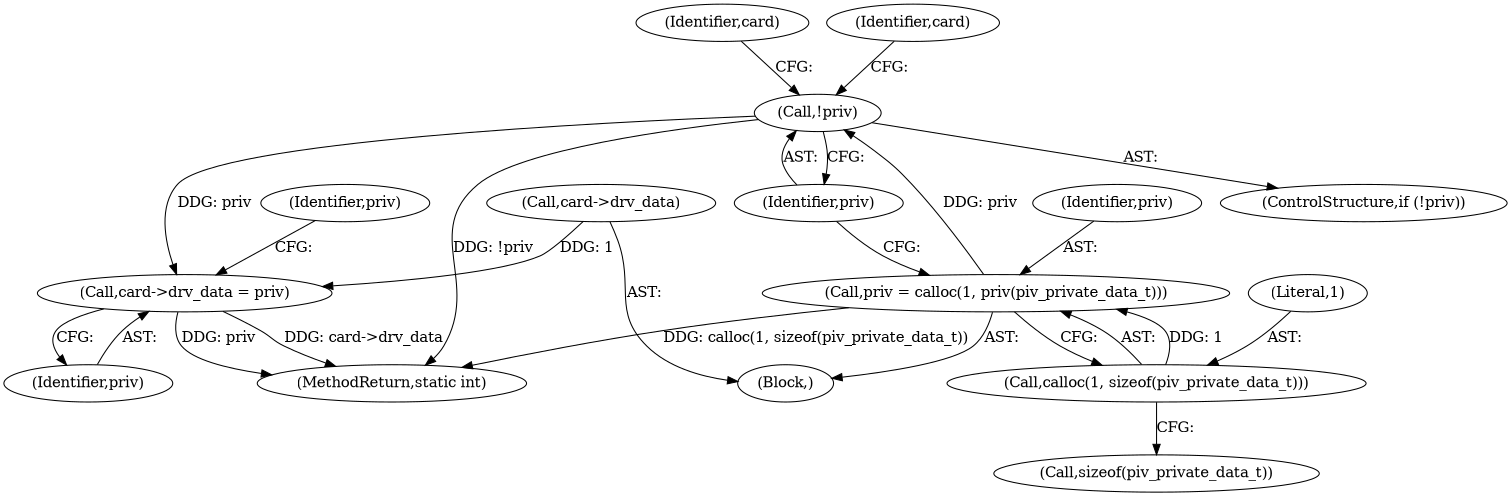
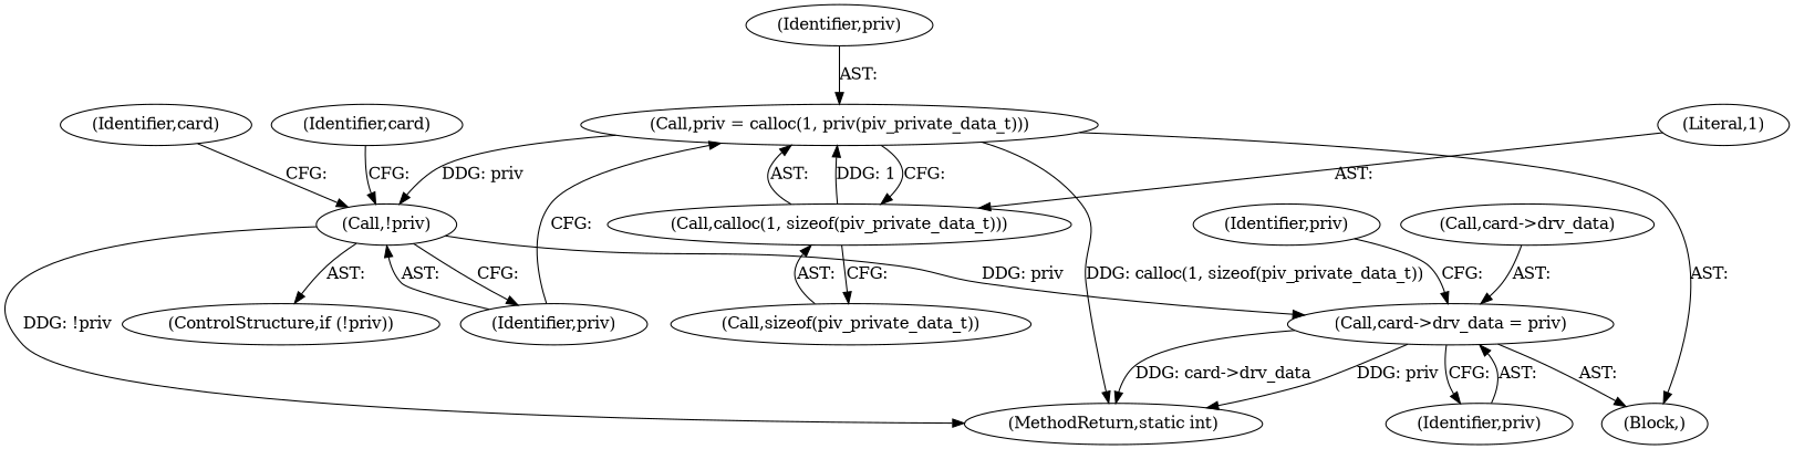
  digraph {
    n1 [label="(Call,card->drv_data = priv)"]
    n2 [label="(Identifier,priv)"]
    n3 [label="(Block,)"]
    n4 [label="(MethodReturn,static int)"]
    n5 [label="(Call,!priv)"]
    n6 [label="(ControlStructure,if (!priv))"]
    n7 [label="(Identifier,priv)"]
    n8 [label="(Call,priv = calloc(1, priv(piv_private_data_t)))"]
    n9 [label="(Call,calloc(1, sizeof(piv_private_data_t)))"]
    n10 [label="(Call,sizeof(piv_private_data_t))"]
    n11 [label="(Identifier,card)"]
    n12 [label="(Identifier,card)"]
    n13 [label="(Identifier,priv)"]
    n14 [label="(Literal,1)"]
    n15 [label="(Identifier,priv)"]
    n16 [label="(Call,card->drv_data)"]
    n1 -> n2 [label="CFG: "]
-   n16 -> n3 [label="AST: "]
+   n1 -> n3 [label="AST: "]
    n1 -> n4 [label="DDG: card->drv_data"]
    n1 -> n4 [label="DDG: priv"]
    n2 -> n1 [label="AST: "]
    n5 -> n1 [label="DDG: priv"]
    n5 -> n4 [label="DDG: !priv"]
    n5 -> n6 [label="AST: "]
    n5 -> n7 [label="CFG: "]
    n7 -> n5 [label="AST: "]
    n7 -> n8 [label="CFG: "]
    n8 -> n3 [label="AST: "]
    n8 -> n4 [label="DDG: calloc(1, sizeof(piv_private_data_t))"]
    n8 -> n5 [label="DDG: priv"]
    n8 -> n9 [label="CFG: "]
    n9 -> n8 [label="AST: "]
    n9 -> n8 [label="DDG: 1"]
    n9 -> n10 [label="CFG: "]
+   n10 -> n9 [label="AST: "]
    n11 -> n5 [label="CFG: "]
    n12 -> n5 [label="CFG: "]
    n13 -> n1 [label="CFG: "]
    n14 -> n9 [label="AST: "]
    n15 -> n8 [label="AST: "]
-   n16 -> n1 [label="DDG: 1"]
+   n16 -> n1 [label="AST: "]
  }
